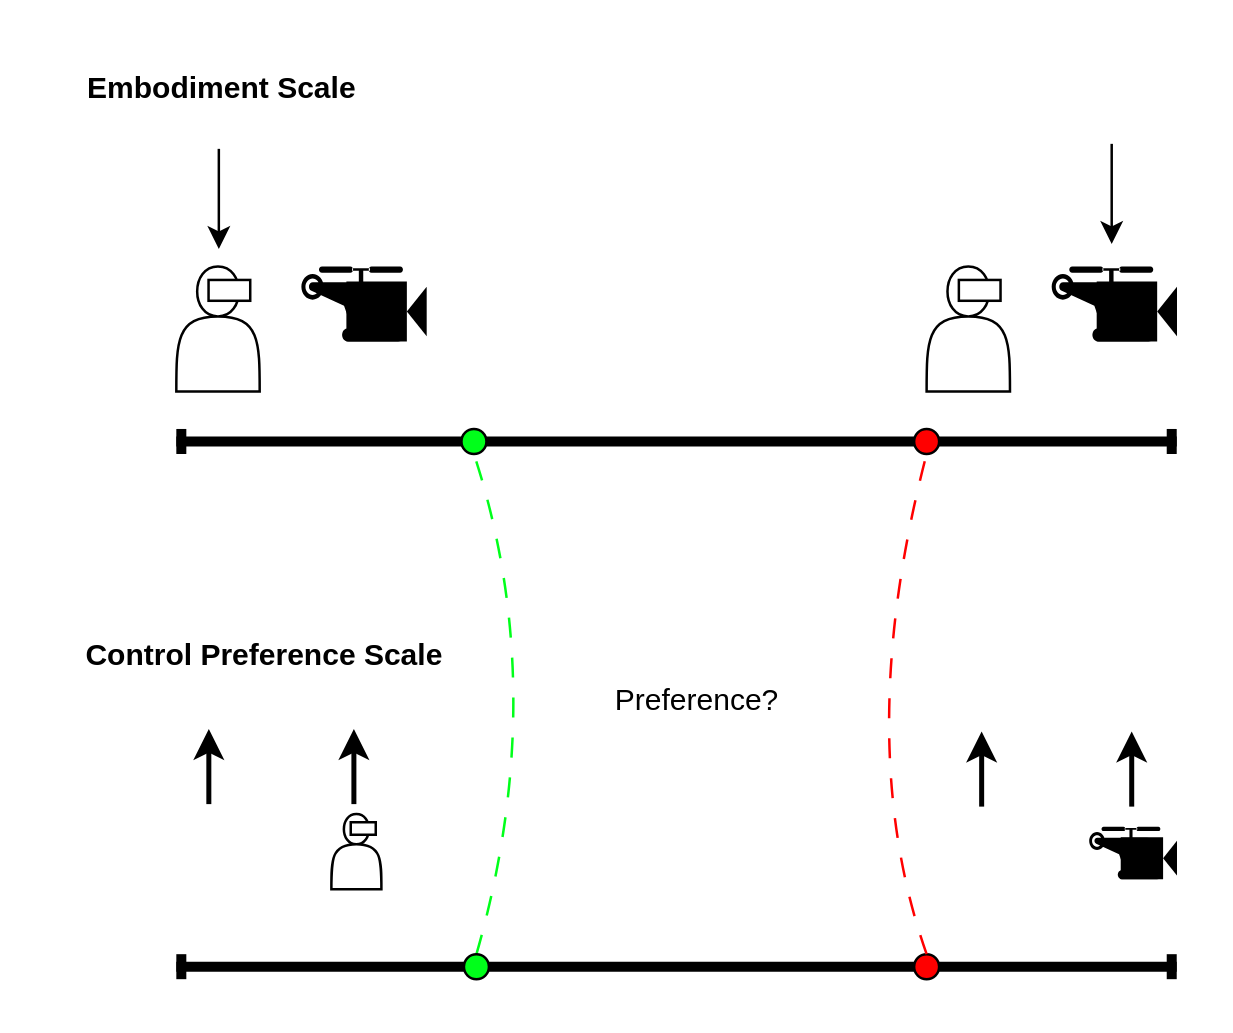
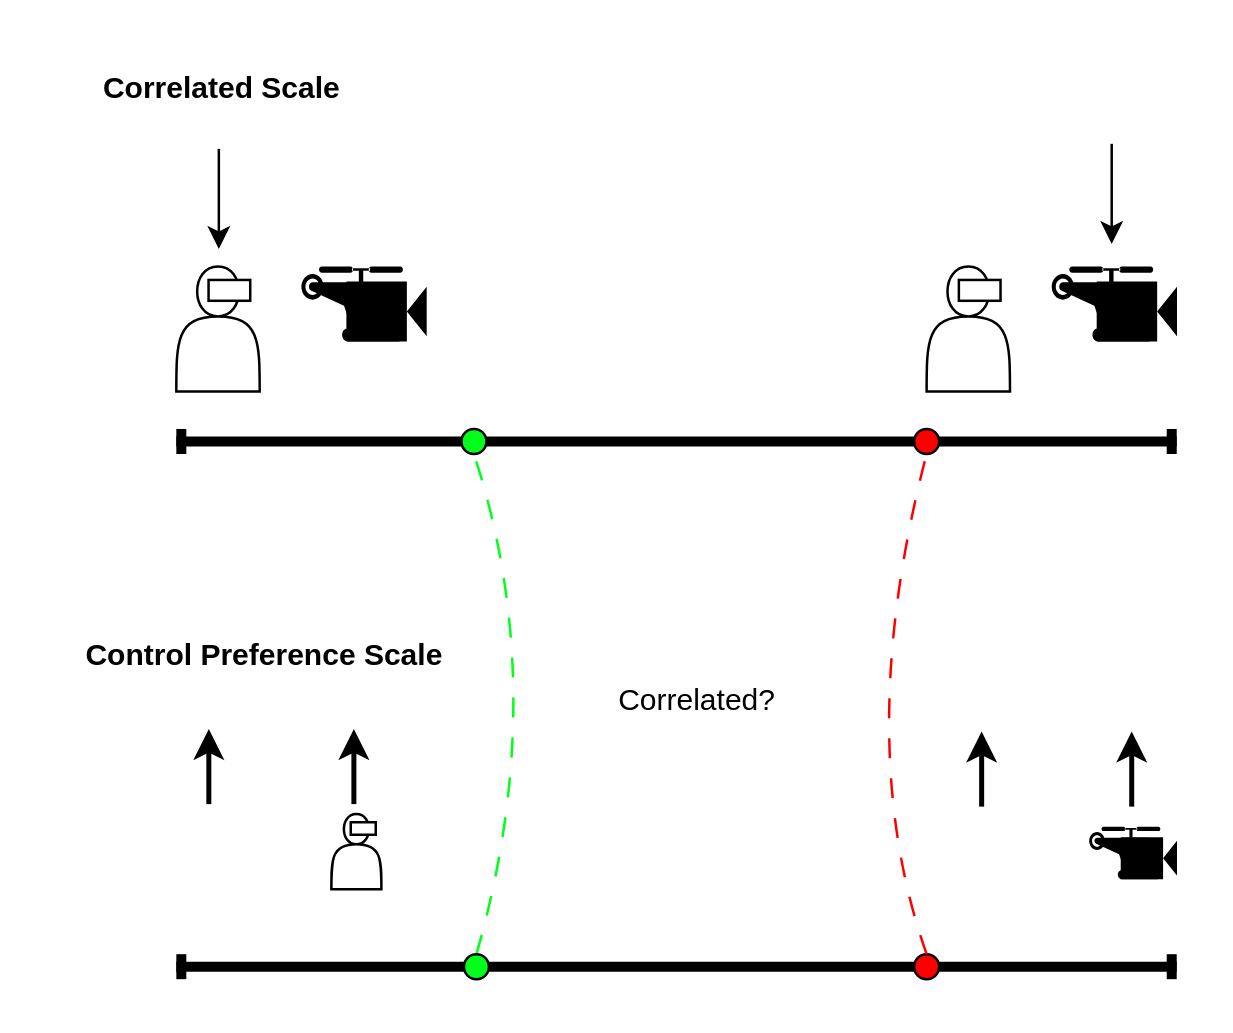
  <mxCell id="0" />
  <mxCell id="1" parent="0" />
  <mxCell id="2" value="" style="group" vertex="1" connectable="0" parent="1"><mxGeometry x="120" y="106" width="50.1" height="30" as="geometry" /></mxCell>
  <mxCell id="3" value="" style="shape=mxgraph.signs.tech.video_camera;html=1;pointerEvents=1;fillColor=#000000;strokeColor=none;verticalLabelPosition=bottom;verticalAlign=top;align=center;" vertex="1" parent="2"><mxGeometry x="18" y="6" width="32.1" height="24" as="geometry" /></mxCell>
  <mxCell id="4" value="" style="shape=mxgraph.signs.transportation.helicopter;html=1;pointerEvents=1;fillColor=#000000;strokeColor=none;verticalLabelPosition=bottom;verticalAlign=top;align=center;" vertex="1" parent="2"><mxGeometry width="42" height="30" as="geometry" /></mxCell>
  <mxCell id="5" value="" style="group" vertex="1" connectable="0" parent="1"><mxGeometry x="70" y="106" width="33.33" height="50" as="geometry" /></mxCell>
  <mxCell id="6" value="" style="shape=actor;whiteSpace=wrap;html=1;" vertex="1" parent="5"><mxGeometry width="33.33" height="50" as="geometry" /></mxCell>
  <mxCell id="7" value="" style="rounded=0;whiteSpace=wrap;html=1;fillColor=#FFFFFF;" vertex="1" parent="5"><mxGeometry x="12.895" y="5.417" width="16.665" height="8.333" as="geometry" /></mxCell>
  <mxCell id="8" value="" style="group" vertex="1" connectable="0" parent="1"><mxGeometry x="420" y="106" width="50.1" height="30" as="geometry" /></mxCell>
  <mxCell id="9" value="" style="shape=mxgraph.signs.tech.video_camera;html=1;pointerEvents=1;fillColor=#000000;strokeColor=none;verticalLabelPosition=bottom;verticalAlign=top;align=center;" vertex="1" parent="8"><mxGeometry x="18" y="6" width="32.1" height="24" as="geometry" /></mxCell>
  <mxCell id="10" value="" style="shape=mxgraph.signs.transportation.helicopter;html=1;pointerEvents=1;fillColor=#000000;strokeColor=none;verticalLabelPosition=bottom;verticalAlign=top;align=center;" vertex="1" parent="8"><mxGeometry width="42" height="30" as="geometry" /></mxCell>
  <mxCell id="11" value="" style="group" vertex="1" connectable="0" parent="1"><mxGeometry x="370" y="106" width="33.33" height="50" as="geometry" /></mxCell>
  <mxCell id="12" value="" style="shape=actor;whiteSpace=wrap;html=1;" vertex="1" parent="11"><mxGeometry width="33.33" height="50" as="geometry" /></mxCell>
  <mxCell id="13" value="" style="rounded=0;whiteSpace=wrap;html=1;fillColor=#FFFFFF;" vertex="1" parent="11"><mxGeometry x="12.895" y="5.417" width="16.665" height="8.333" as="geometry" /></mxCell>
  <mxCell id="14" value="" style="endArrow=classic;html=1;rounded=0;" edge="1" parent="1"><mxGeometry width="50" height="50" relative="1" as="geometry"><mxPoint x="87" y="59" as="sourcePoint" /><mxPoint x="87" y="99" as="targetPoint" /></mxGeometry></mxCell>
  <mxCell id="15" value="" style="endArrow=classic;html=1;rounded=0;" edge="1" parent="1"><mxGeometry width="50" height="50" relative="1" as="geometry"><mxPoint x="444" y="57" as="sourcePoint" /><mxPoint x="444" y="97" as="targetPoint" /></mxGeometry></mxCell>
  <mxCell id="16" value="" style="endArrow=none;html=1;rounded=0;strokeWidth=4;" edge="1" parent="1"><mxGeometry width="50" height="50" relative="1" as="geometry"><mxPoint x="70" y="176" as="sourcePoint" /><mxPoint x="470" y="176" as="targetPoint" /></mxGeometry></mxCell>
  <mxCell id="17" value="" style="endArrow=none;html=1;rounded=0;strokeWidth=4;" edge="1" parent="1"><mxGeometry width="50" height="50" relative="1" as="geometry"><mxPoint x="72" y="171" as="sourcePoint" /><mxPoint x="72" y="181" as="targetPoint" /></mxGeometry></mxCell>
  <mxCell id="18" value="" style="endArrow=none;html=1;rounded=0;strokeWidth=4;" edge="1" parent="1"><mxGeometry width="50" height="50" relative="1" as="geometry"><mxPoint x="468" y="171" as="sourcePoint" /><mxPoint x="468" y="181" as="targetPoint" /></mxGeometry></mxCell>
- <mxCell id="19" value="&lt;b&gt;Embodiment Scale&lt;/b&gt;" style="text;html=1;align=center;verticalAlign=middle;resizable=0;points=[];autosize=1;strokeColor=none;fillColor=none;" vertex="1" parent="1"><mxGeometry x="23" y="20" width="130" height="30" as="geometry" /></mxCell>
+ <mxCell id="19" value="&lt;b&gt;Correlated Scale&lt;/b&gt;" style="text;html=1;align=center;verticalAlign=middle;resizable=0;points=[];autosize=1;strokeColor=none;fillColor=none;" vertex="1" parent="1"><mxGeometry x="23" y="20" width="130" height="30" as="geometry" /></mxCell>
  <mxCell id="20" value="" style="group" vertex="1" connectable="0" parent="1"><mxGeometry x="435" y="330" width="35.1" height="21.02" as="geometry" /></mxCell>
  <mxCell id="21" value="" style="shape=mxgraph.signs.tech.video_camera;html=1;pointerEvents=1;fillColor=#000000;strokeColor=none;verticalLabelPosition=bottom;verticalAlign=top;align=center;" vertex="1" parent="20"><mxGeometry x="12.611" y="4.204" width="22.489" height="16.816" as="geometry" /></mxCell>
  <mxCell id="22" value="" style="shape=mxgraph.signs.transportation.helicopter;html=1;pointerEvents=1;fillColor=#000000;strokeColor=none;verticalLabelPosition=bottom;verticalAlign=top;align=center;" vertex="1" parent="20"><mxGeometry width="29.425" height="21.02" as="geometry" /></mxCell>
  <mxCell id="23" value="" style="endArrow=none;html=1;rounded=0;strokeWidth=4;" edge="1" parent="1"><mxGeometry width="50" height="50" relative="1" as="geometry"><mxPoint x="70" y="386" as="sourcePoint" /><mxPoint x="470" y="386" as="targetPoint" /></mxGeometry></mxCell>
  <mxCell id="24" value="" style="endArrow=none;html=1;rounded=0;strokeWidth=4;" edge="1" parent="1"><mxGeometry width="50" height="50" relative="1" as="geometry"><mxPoint x="72" y="381" as="sourcePoint" /><mxPoint x="72" y="391" as="targetPoint" /></mxGeometry></mxCell>
  <mxCell id="25" value="" style="endArrow=none;html=1;rounded=0;strokeWidth=4;" edge="1" parent="1"><mxGeometry width="50" height="50" relative="1" as="geometry"><mxPoint x="468" y="381" as="sourcePoint" /><mxPoint x="468" y="391" as="targetPoint" /></mxGeometry></mxCell>
  <mxCell id="26" value="&lt;b&gt;Control Preference Scale&lt;/b&gt;" style="text;html=1;align=center;verticalAlign=middle;resizable=0;points=[];autosize=1;strokeColor=none;fillColor=none;" vertex="1" parent="1"><mxGeometry x="20" y="247" width="170" height="30" as="geometry" /></mxCell>
  <mxCell id="27" value="" style="ellipse;fillColor=#00FF1A;" vertex="1" parent="1"><mxGeometry x="184" y="171" width="10" height="10" as="geometry" /></mxCell>
  <mxCell id="28" value="" style="ellipse;fillColor=#FF0000;" vertex="1" parent="1"><mxGeometry x="365" y="381" width="10" height="10" as="geometry" /></mxCell>
  <mxCell id="29" value="" style="ellipse;fillColor=#FF0000;" vertex="1" parent="1"><mxGeometry x="365" y="171" width="10" height="10" as="geometry" /></mxCell>
  <mxCell id="30" value="" style="curved=1;endArrow=none;html=1;rounded=0;endFill=0;dashed=1;dashPattern=8 8;entryX=0.5;entryY=1;entryDx=0;entryDy=0;exitX=0.5;exitY=0;exitDx=0;exitDy=0;strokeColor=#FF0000;" edge="1" parent="1" source="28" target="29"><mxGeometry width="50" height="50" relative="1" as="geometry"><mxPoint x="240" y="286" as="sourcePoint" /><mxPoint x="290" y="236" as="targetPoint" /><Array as="points"><mxPoint x="340" y="296" /></Array></mxGeometry></mxCell>
  <mxCell id="31" value="" style="curved=1;endArrow=none;html=1;rounded=0;endFill=0;dashed=1;dashPattern=8 8;entryX=0.5;entryY=1;entryDx=0;entryDy=0;exitX=0.5;exitY=0;exitDx=0;exitDy=0;strokeColor=#00FF1A;" edge="1" parent="1" source="44" target="27"><mxGeometry width="50" height="50" relative="1" as="geometry"><mxPoint x="225" y="381" as="sourcePoint" /><mxPoint x="225" y="181" as="targetPoint" /><Array as="points"><mxPoint x="220" y="276" /></Array></mxGeometry></mxCell>
- <mxCell id="32" value="Preference?" style="text;html=1;align=center;verticalAlign=middle;resizable=0;points=[];autosize=1;strokeColor=none;fillColor=none;" vertex="1" parent="1"><mxGeometry x="233" y="265" width="90" height="30" as="geometry" /></mxCell>
+ <mxCell id="32" value="Correlated?" style="text;html=1;align=center;verticalAlign=middle;resizable=0;points=[];autosize=1;strokeColor=none;fillColor=none;" vertex="1" parent="1"><mxGeometry x="233" y="265" width="90" height="30" as="geometry" /></mxCell>
  <mxCell id="33" value="" style="shape=image;html=1;verticalAlign=top;verticalLabelPosition=bottom;labelBackgroundColor=#ffffff;imageAspect=0;aspect=fixed;image=https://cdn1.iconfinder.com/data/icons/bootstrap-vol-3/16/joystick-128.png" vertex="1" parent="1"><mxGeometry x="379" y="326" width="26" height="26" as="geometry" /></mxCell>
  <mxCell id="34" value="" style="shape=image;html=1;verticalAlign=top;verticalLabelPosition=bottom;labelBackgroundColor=#ffffff;imageAspect=0;aspect=fixed;image=https://cdn2.iconfinder.com/data/icons/css-vol-2/24/math-equal-128.png" vertex="1" parent="1"><mxGeometry x="406" y="326.02" width="30" height="30" as="geometry" /></mxCell>
  <mxCell id="35" value="" style="shape=image;html=1;verticalAlign=top;verticalLabelPosition=bottom;labelBackgroundColor=#ffffff;imageAspect=0;aspect=fixed;image=https://cdn1.iconfinder.com/data/icons/bootstrap-vol-3/16/joystick-128.png" vertex="1" parent="1"><mxGeometry x="70" y="325" width="26" height="26" as="geometry" /></mxCell>
  <mxCell id="36" value="" style="shape=image;html=1;verticalAlign=top;verticalLabelPosition=bottom;labelBackgroundColor=#ffffff;imageAspect=0;aspect=fixed;image=https://cdn2.iconfinder.com/data/icons/css-vol-2/24/math-equal-128.png" vertex="1" parent="1"><mxGeometry x="97" y="325.02" width="30" height="30" as="geometry" /></mxCell>
  <mxCell id="37" value="" style="group" vertex="1" connectable="0" parent="1"><mxGeometry x="132" y="325" width="20" height="30" as="geometry" /></mxCell>
  <mxCell id="38" value="" style="shape=actor;whiteSpace=wrap;html=1;" vertex="1" parent="37"><mxGeometry width="20" height="30" as="geometry" /></mxCell>
  <mxCell id="39" value="" style="rounded=0;whiteSpace=wrap;html=1;fillColor=#FFFFFF;" vertex="1" parent="37"><mxGeometry x="7.737" y="3.25" width="10" height="5.0" as="geometry" /></mxCell>
  <mxCell id="40" value="" style="endArrow=classic;html=1;rounded=0;strokeWidth=2;" edge="1" parent="1"><mxGeometry width="50" height="50" relative="1" as="geometry"><mxPoint x="83" y="321" as="sourcePoint" /><mxPoint x="83" y="291" as="targetPoint" /></mxGeometry></mxCell>
  <mxCell id="41" value="" style="endArrow=classic;html=1;rounded=0;strokeWidth=2;" edge="1" parent="1"><mxGeometry width="50" height="50" relative="1" as="geometry"><mxPoint x="141" y="321" as="sourcePoint" /><mxPoint x="141" y="291" as="targetPoint" /></mxGeometry></mxCell>
  <mxCell id="42" value="" style="endArrow=classic;html=1;rounded=0;strokeWidth=2;" edge="1" parent="1"><mxGeometry width="50" height="50" relative="1" as="geometry"><mxPoint x="392" y="322" as="sourcePoint" /><mxPoint x="392" y="292" as="targetPoint" /></mxGeometry></mxCell>
  <mxCell id="43" value="" style="endArrow=classic;html=1;rounded=0;strokeWidth=2;" edge="1" parent="1"><mxGeometry width="50" height="50" relative="1" as="geometry"><mxPoint x="452" y="322" as="sourcePoint" /><mxPoint x="452" y="292" as="targetPoint" /></mxGeometry></mxCell>
  <mxCell id="44" value="" style="ellipse;fillColor=#00FF1A;" vertex="1" parent="1"><mxGeometry x="185" y="381" width="10" height="10" as="geometry" /></mxCell>
